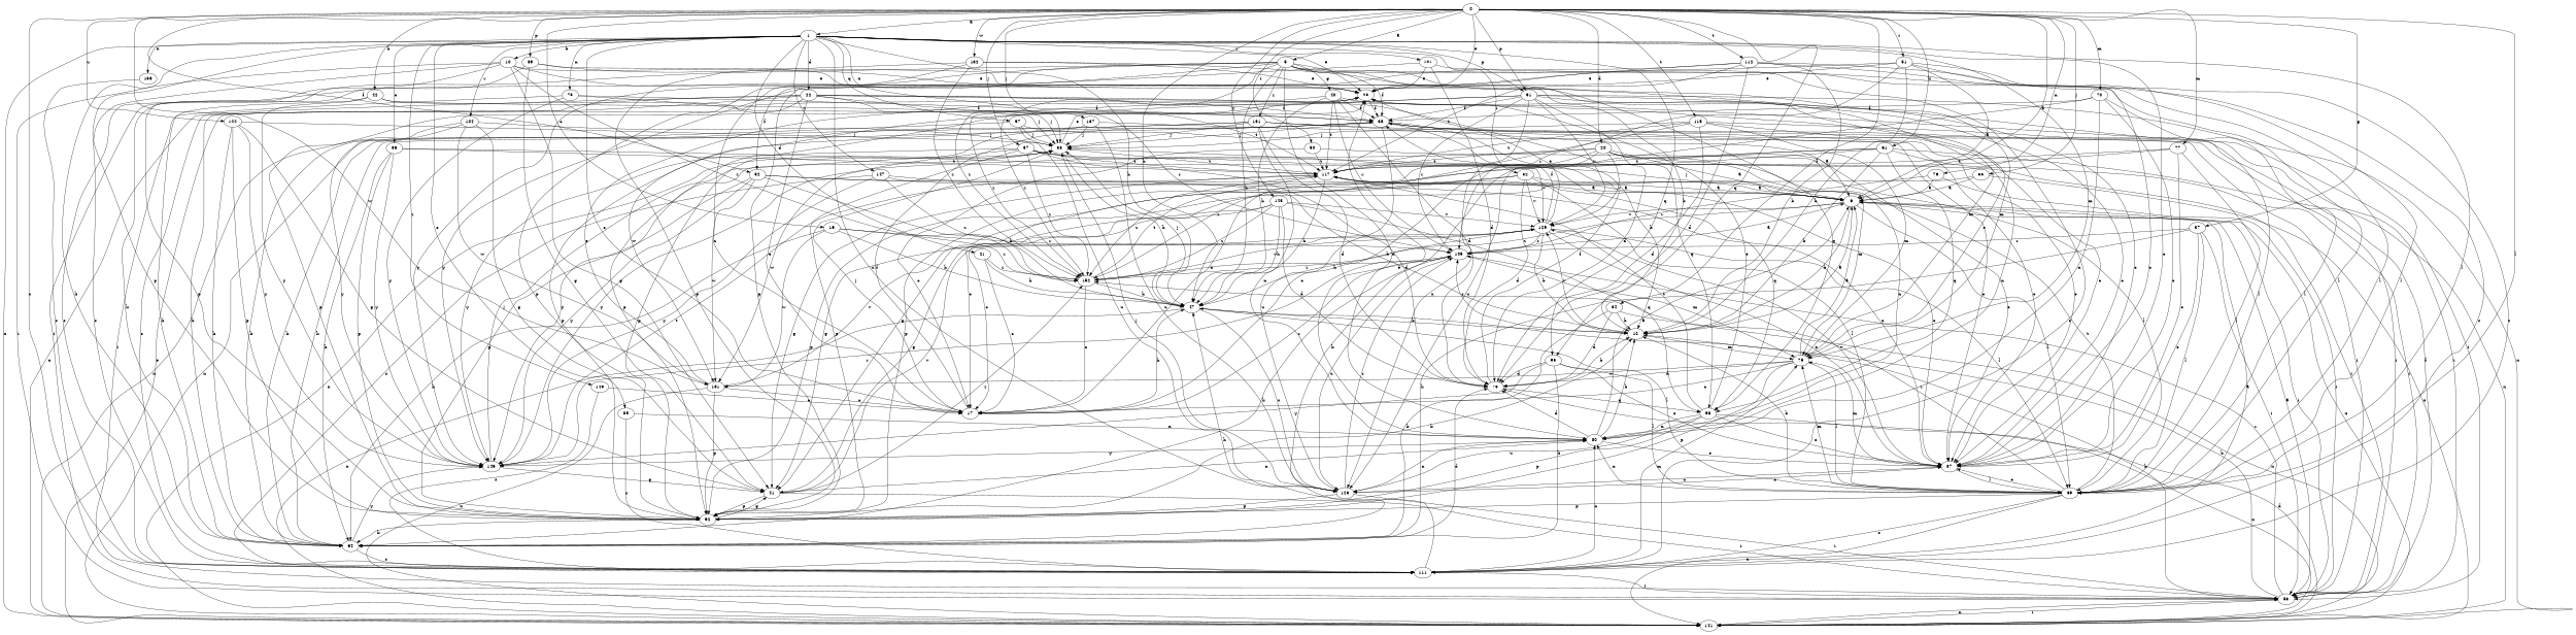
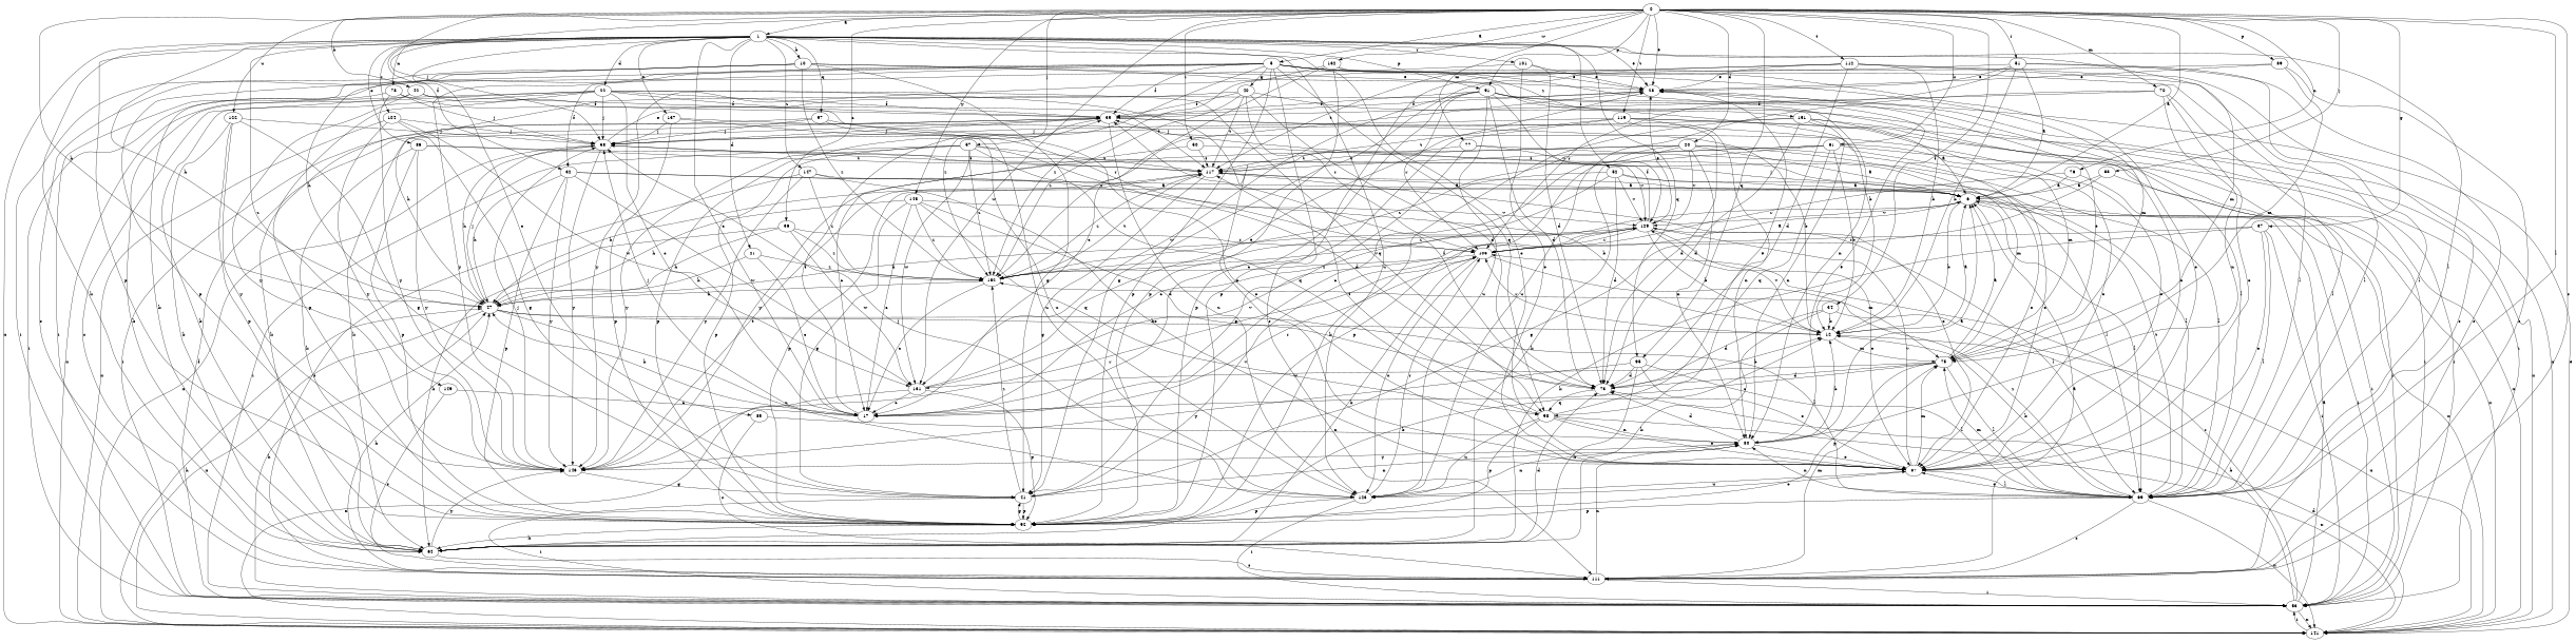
  strict digraph {
    0
    1
    5
    6
-   16
+   16 [label=36]
    20
    28
    n8 [label=34]
    32
    37
    42
    47
    50
    51
    55
    57
    58
    61
    69
    70
    n21 [label=77]
    76
    89
    91
    95
    111
    112
    115
    122
    132
    n31 [label=131]
    145
    10
    17
    21
    22
    52
    64
    75
    78
    85
    86
    87
    92
    97
    101
    104
    123
-   136
    137
    141
    147
    149
    35
    40
    53
    80
    98
    146
    151
    152
    12
    129
    105
    117
    n66 [label=73]
    41
    0 -> 1 [label=a]
    0 -> 5 [label=a]
    0 -> 6 [label=a]
    0 -> 16 [label=c]
    0 -> 20 [label=d]
    0 -> 28 [label=e]
    0 -> n8 [label=f]
    0 -> 32 [label=f]
    0 -> 37 [label=g]
    0 -> 42 [label=h]
    0 -> 47 [label=h]
    0 -> 50 [label=i]
    0 -> 51 [label=i]
    0 -> 55 [label=j]
    0 -> 57 [label=j]
    0 -> 58 [label=j]
    0 -> 61 [label=k]
    0 -> 69 [label=l]
    0 -> 70 [label=m]
    0 -> n21 [label=m]
    0 -> 76 [label=n]
    0 -> 89 [label=p]
    0 -> 91 [label=p]
    0 -> 95 [label=q]
    0 -> 111 [label=s]
    0 -> 112 [label=t]
    0 -> 115 [label=t]
    0 -> 122 [label=u]
    0 -> 132 [label=w]
    0 -> n31 [label=w]
    0 -> 145 [label=y]
    1 -> 28 [label=e]
    1 -> 47 [label=h]
    1 -> 69 [label=l]
    1 -> 91 [label=p]
    1 -> 95 [label=q]
    1 -> 10 [label=b]
    1 -> 17 [label=c]
    1 -> 21 [label=d]
    1 -> 22 [label=d]
    1 -> 52 [label=i]
    1 -> 64 [label=k]
    1 -> 75 [label=m]
    1 -> 78 [label=n]
    1 -> 85 [label=o]
    1 -> 86 [label=o]
    1 -> 87 [label=o]
    1 -> 92 [label=p]
    1 -> 97 [label=q]
    1 -> 101 [label=r]
    1 -> 104 [label=r]
    1 -> 123 [label=u]
-   1 -> 136 [label=x]
    1 -> 137 [label=x]
    1 -> 141 [label=x]
    1 -> 147 [label=z]
    1 -> 149 [label=z]
    5 -> 32 [label=f]
    5 -> 47 [label=h]
    5 -> 69 [label=l]
    5 -> 111 [label=s]
    5 -> 75 [label=m]
    5 -> 92 [label=p]
    5 -> 35 [label=f]
    5 -> 40 [label=g]
    5 -> 53 [label=i]
    5 -> 80 [label=n]
    5 -> 98 [label=q]
    5 -> 146 [label=y]
    5 -> 151 [label=z]
    5 -> 152 [label=z]
    6 -> 58 [label=j]
    6 -> 69 [label=l]
    6 -> 141 [label=x]
    6 -> 53 [label=i]
    6 -> 152 [label=z]
    6 -> 12 [label=b]
    6 -> 129 [label=v]
    16 -> 47 [label=h]
    16 -> n31 [label=w]
    16 -> 64 [label=k]
    16 -> 152 [label=z]
    16 -> 105 [label=r]
    20 -> 6 [label=a]
    20 -> 17 [label=c]
    20 -> 75 [label=m]
    20 -> 87 [label=o]
    20 -> 92 [label=p]
    20 -> 80 [label=n]
    20 -> 146 [label=y]
    20 -> 129 [label=v]
    20 -> 117 [label=t]
    28 -> 35 [label=f]
    28 -> 152 [label=z]
    n8 -> 64 [label=k]
    n8 -> 141 [label=x]
    n8 -> 12 [label=b]
    n8 -> n66 [label=d]
    32 -> 6 [label=a]
    32 -> 47 [label=h]
    32 -> n31 [label=w]
    32 -> 92 [label=p]
    32 -> 146 [label=y]
    32 -> 12 [label=b]
    37 -> 69 [label=l]
    37 -> 64 [label=k]
    37 -> 87 [label=o]
    37 -> 53 [label=i]
    37 -> 105 [label=r]
    42 -> 64 [label=k]
    42 -> 35 [label=f]
    42 -> 146 [label=y]
    42 -> 105 [label=r]
    47 -> 58 [label=j]
    47 -> 69 [label=l]
    47 -> 123 [label=u]
    47 -> 141 [label=x]
    47 -> 12 [label=b]
    50 -> 69 [label=l]
    50 -> 17 [label=c]
    50 -> 117 [label=t]
    51 -> 6 [label=a]
    51 -> 28 [label=e]
    51 -> 69 [label=l]
    51 -> 111 [label=s]
    51 -> 146 [label=y]
    51 -> 12 [label=b]
    51 -> 105 [label=r]
    55 -> 6 [label=a]
    55 -> 141 [label=x]
    55 -> 41 [label=g]
    57 -> n31 [label=w]
    57 -> 92 [label=p]
    57 -> 53 [label=i]
    57 -> 98 [label=q]
    57 -> 146 [label=y]
    57 -> 152 [label=z]
    57 -> 117 [label=t]
    57 -> n66 [label=d]
    58 -> 28 [label=e]
    58 -> 47 [label=h]
    58 -> 141 [label=x]
    58 -> 146 [label=y]
    58 -> 117 [label=t]
    61 -> 64 [label=k]
    61 -> 141 [label=x]
    61 -> 53 [label=i]
    61 -> 98 [label=q]
    61 -> 152 [label=z]
    61 -> 12 [label=b]
    61 -> 117 [label=t]
    69 -> 111 [label=s]
    69 -> 75 [label=m]
    69 -> 87 [label=o]
    69 -> 92 [label=p]
    69 -> 141 [label=x]
    69 -> 80 [label=n]
    69 -> 152 [label=z]
    69 -> 12 [label=b]
    69 -> 117 [label=t]
    70 -> 69 [label=l]
    70 -> 87 [label=o]
    70 -> 123 [label=u]
    70 -> 35 [label=f]
    70 -> 80 [label=n]
    n21 -> 69 [label=l]
    n21 -> 87 [label=o]
    n21 -> 117 [label=t]
    n21 -> 41 [label=g]
    76 -> 6 [label=a]
    76 -> 53 [label=i]
    76 -> 105 [label=r]
    89 -> 28 [label=e]
    89 -> 111 [label=s]
    89 -> 75 [label=m]
    89 -> 41 [label=g]
    91 -> 69 [label=l]
    91 -> n31 [label=w]
    91 -> 87 [label=o]
    91 -> 92 [label=p]
    91 -> 123 [label=u]
    91 -> 141 [label=x]
    91 -> 35 [label=f]
    91 -> 129 [label=v]
    91 -> 105 [label=r]
    91 -> n66 [label=d]
    95 -> 69 [label=l]
    95 -> 64 [label=k]
    95 -> 87 [label=o]
    95 -> 146 [label=y]
    95 -> n66 [label=d]
    111 -> 6 [label=a]
    111 -> 47 [label=h]
    111 -> 75 [label=m]
    111 -> 53 [label=i]
    111 -> 80 [label=n]
    112 -> 28 [label=e]
    112 -> 69 [label=l]
    112 -> 111 [label=s]
    112 -> 92 [label=p]
    112 -> 12 [label=b]
    112 -> 117 [label=t]
    112 -> n66 [label=d]
    115 -> 58 [label=j]
    115 -> 17 [label=c]
    115 -> 75 [label=m]
    115 -> 53 [label=i]
    115 -> 80 [label=n]
    115 -> 117 [label=t]
    115 -> n66 [label=d]
    122 -> 58 [label=j]
    122 -> 64 [label=k]
    122 -> 92 [label=p]
    122 -> 146 [label=y]
    122 -> 41 [label=g]
    132 -> 28 [label=e]
    132 -> 17 [label=c]
    132 -> 87 [label=o]
    132 -> 92 [label=p]
    132 -> 152 [label=z]
    n31 -> 28 [label=e]
    n31 -> 17 [label=c]
    n31 -> 92 [label=p]
    n31 -> 141 [label=x]
    n31 -> 129 [label=v]
    145 -> 47 [label=h]
    145 -> 17 [label=c]
    145 -> 98 [label=q]
    145 -> 152 [label=z]
    145 -> 129 [label=v]
    145 -> n66 [label=d]
    145 -> 41 [label=g]
    10 -> 28 [label=e]
    10 -> 111 [label=s]
    10 -> 92 [label=p]
    10 -> 53 [label=i]
    10 -> 152 [label=z]
    10 -> 12 [label=b]
    10 -> 41 [label=g]
    17 -> 47 [label=h]
    17 -> 58 [label=j]
    17 -> 35 [label=f]
    17 -> 105 [label=r]
    21 -> 47 [label=h]
    21 -> 17 [label=c]
    21 -> 152 [label=z]
    22 -> 58 [label=j]
    22 -> 111 [label=s]
    22 -> 17 [label=c]
    22 -> 64 [label=k]
    22 -> 87 [label=o]
    22 -> 92 [label=p]
    22 -> 141 [label=x]
    22 -> 35 [label=f]
    22 -> 98 [label=q]
    22 -> 117 [label=t]
    52 -> 6 [label=a]
    52 -> 69 [label=l]
    52 -> 17 [label=c]
    52 -> 92 [label=p]
    52 -> 129 [label=v]
    52 -> n66 [label=d]
    64 -> 111 [label=s]
    64 -> 146 [label=y]
    64 -> n66 [label=d]
    75 -> 6 [label=a]
    75 -> 28 [label=e]
    75 -> 69 [label=l]
    75 -> n31 [label=w]
    75 -> 17 [label=c]
    75 -> 92 [label=p]
    75 -> n66 [label=d]
    78 -> 58 [label=j]
    78 -> 35 [label=f]
    78 -> 53 [label=i]
    78 -> 146 [label=y]
    85 -> 111 [label=s]
    85 -> 80 [label=n]
    86 -> 64 [label=k]
    86 -> 92 [label=p]
    86 -> 146 [label=y]
    86 -> 129 [label=v]
    86 -> 117 [label=t]
    87 -> 69 [label=l]
    87 -> 75 [label=m]
    87 -> 123 [label=u]
    87 -> 129 [label=v]
    92 -> 64 [label=k]
    92 -> 12 [label=b]
    92 -> 41 [label=g]
    97 -> 58 [label=j]
    97 -> 64 [label=k]
    97 -> 87 [label=o]
    97 -> 123 [label=u]
    101 -> 28 [label=e]
    101 -> 64 [label=k]
    101 -> 87 [label=o]
    101 -> n66 [label=d]
    104 -> 58 [label=j]
    104 -> n31 [label=w]
    104 -> 141 [label=x]
    104 -> 146 [label=y]
    104 -> 41 [label=g]
    123 -> 58 [label=j]
    123 -> 87 [label=o]
    123 -> 92 [label=p]
    123 -> 53 [label=i]
    123 -> 80 [label=n]
    123 -> 105 [label=r]
-   136 -> 111 [label=s]
    137 -> 58 [label=j]
    137 -> 87 [label=o]
    137 -> 92 [label=p]
    137 -> 123 [label=u]
    141 -> 28 [label=e]
+   141 -> 47 [label=h]
    141 -> 53 [label=i]
    141 -> n66 [label=d]
    147 -> 6 [label=a]
    147 -> 111 [label=s]
    147 -> 87 [label=o]
    147 -> 146 [label=y]
    147 -> 152 [label=z]
    149 -> 111 [label=s]
    149 -> 17 [label=c]
    35 -> 58 [label=j]
    35 -> 64 [label=k]
    35 -> 87 [label=o]
    35 -> 92 [label=p]
    35 -> 123 [label=u]
    35 -> 53 [label=i]
    35 -> 12 [label=b]
    40 -> 47 [label=h]
    40 -> 35 [label=f]
    40 -> 53 [label=i]
    40 -> 152 [label=z]
    40 -> 105 [label=r]
    40 -> 117 [label=t]
    40 -> n66 [label=d]
    53 -> 6 [label=a]
    53 -> 47 [label=h]
    53 -> 141 [label=x]
    53 -> 35 [label=f]
    53 -> 12 [label=b]
    53 -> 105 [label=r]
    80 -> 6 [label=a]
    80 -> 28 [label=e]
    80 -> 87 [label=o]
    80 -> 146 [label=y]
    80 -> 12 [label=b]
    80 -> n66 [label=d]
    98 -> 28 [label=e]
    98 -> 87 [label=o]
    98 -> 92 [label=p]
    98 -> 123 [label=u]
    98 -> 141 [label=x]
    98 -> 80 [label=n]
    98 -> 117 [label=t]
    146 -> 58 [label=j]
    146 -> 105 [label=r]
    146 -> 117 [label=t]
    146 -> 41 [label=g]
    151 -> 6 [label=a]
    151 -> 58 [label=j]
    151 -> 64 [label=k]
    151 -> 141 [label=x]
    151 -> 53 [label=i]
    151 -> 80 [label=n]
    151 -> n66 [label=d]
    152 -> 47 [label=h]
    152 -> 17 [label=c]
    152 -> 129 [label=v]
    152 -> 117 [label=t]
    12 -> 6 [label=a]
    12 -> 75 [label=m]
    12 -> 129 [label=v]
    12 -> 105 [label=r]
    129 -> 28 [label=e]
    129 -> 47 [label=h]
    129 -> 69 [label=l]
    129 -> 87 [label=o]
    129 -> 35 [label=f]
    129 -> 12 [label=b]
    129 -> 105 [label=r]
    105 -> 6 [label=a]
    105 -> 64 [label=k]
    105 -> 75 [label=m]
    105 -> 123 [label=u]
    105 -> 152 [label=z]
    117 -> 6 [label=a]
    117 -> 47 [label=h]
    117 -> 87 [label=o]
    117 -> 152 [label=z]
    117 -> 41 [label=g]
    n66 -> 35 [label=f]
    n66 -> 98 [label=q]
    n66 -> 12 [label=b]
    41 -> 92 [label=p]
    41 -> 53 [label=i]
    41 -> 80 [label=n]
    41 -> 152 [label=z]
    41 -> 129 [label=v]
  }
